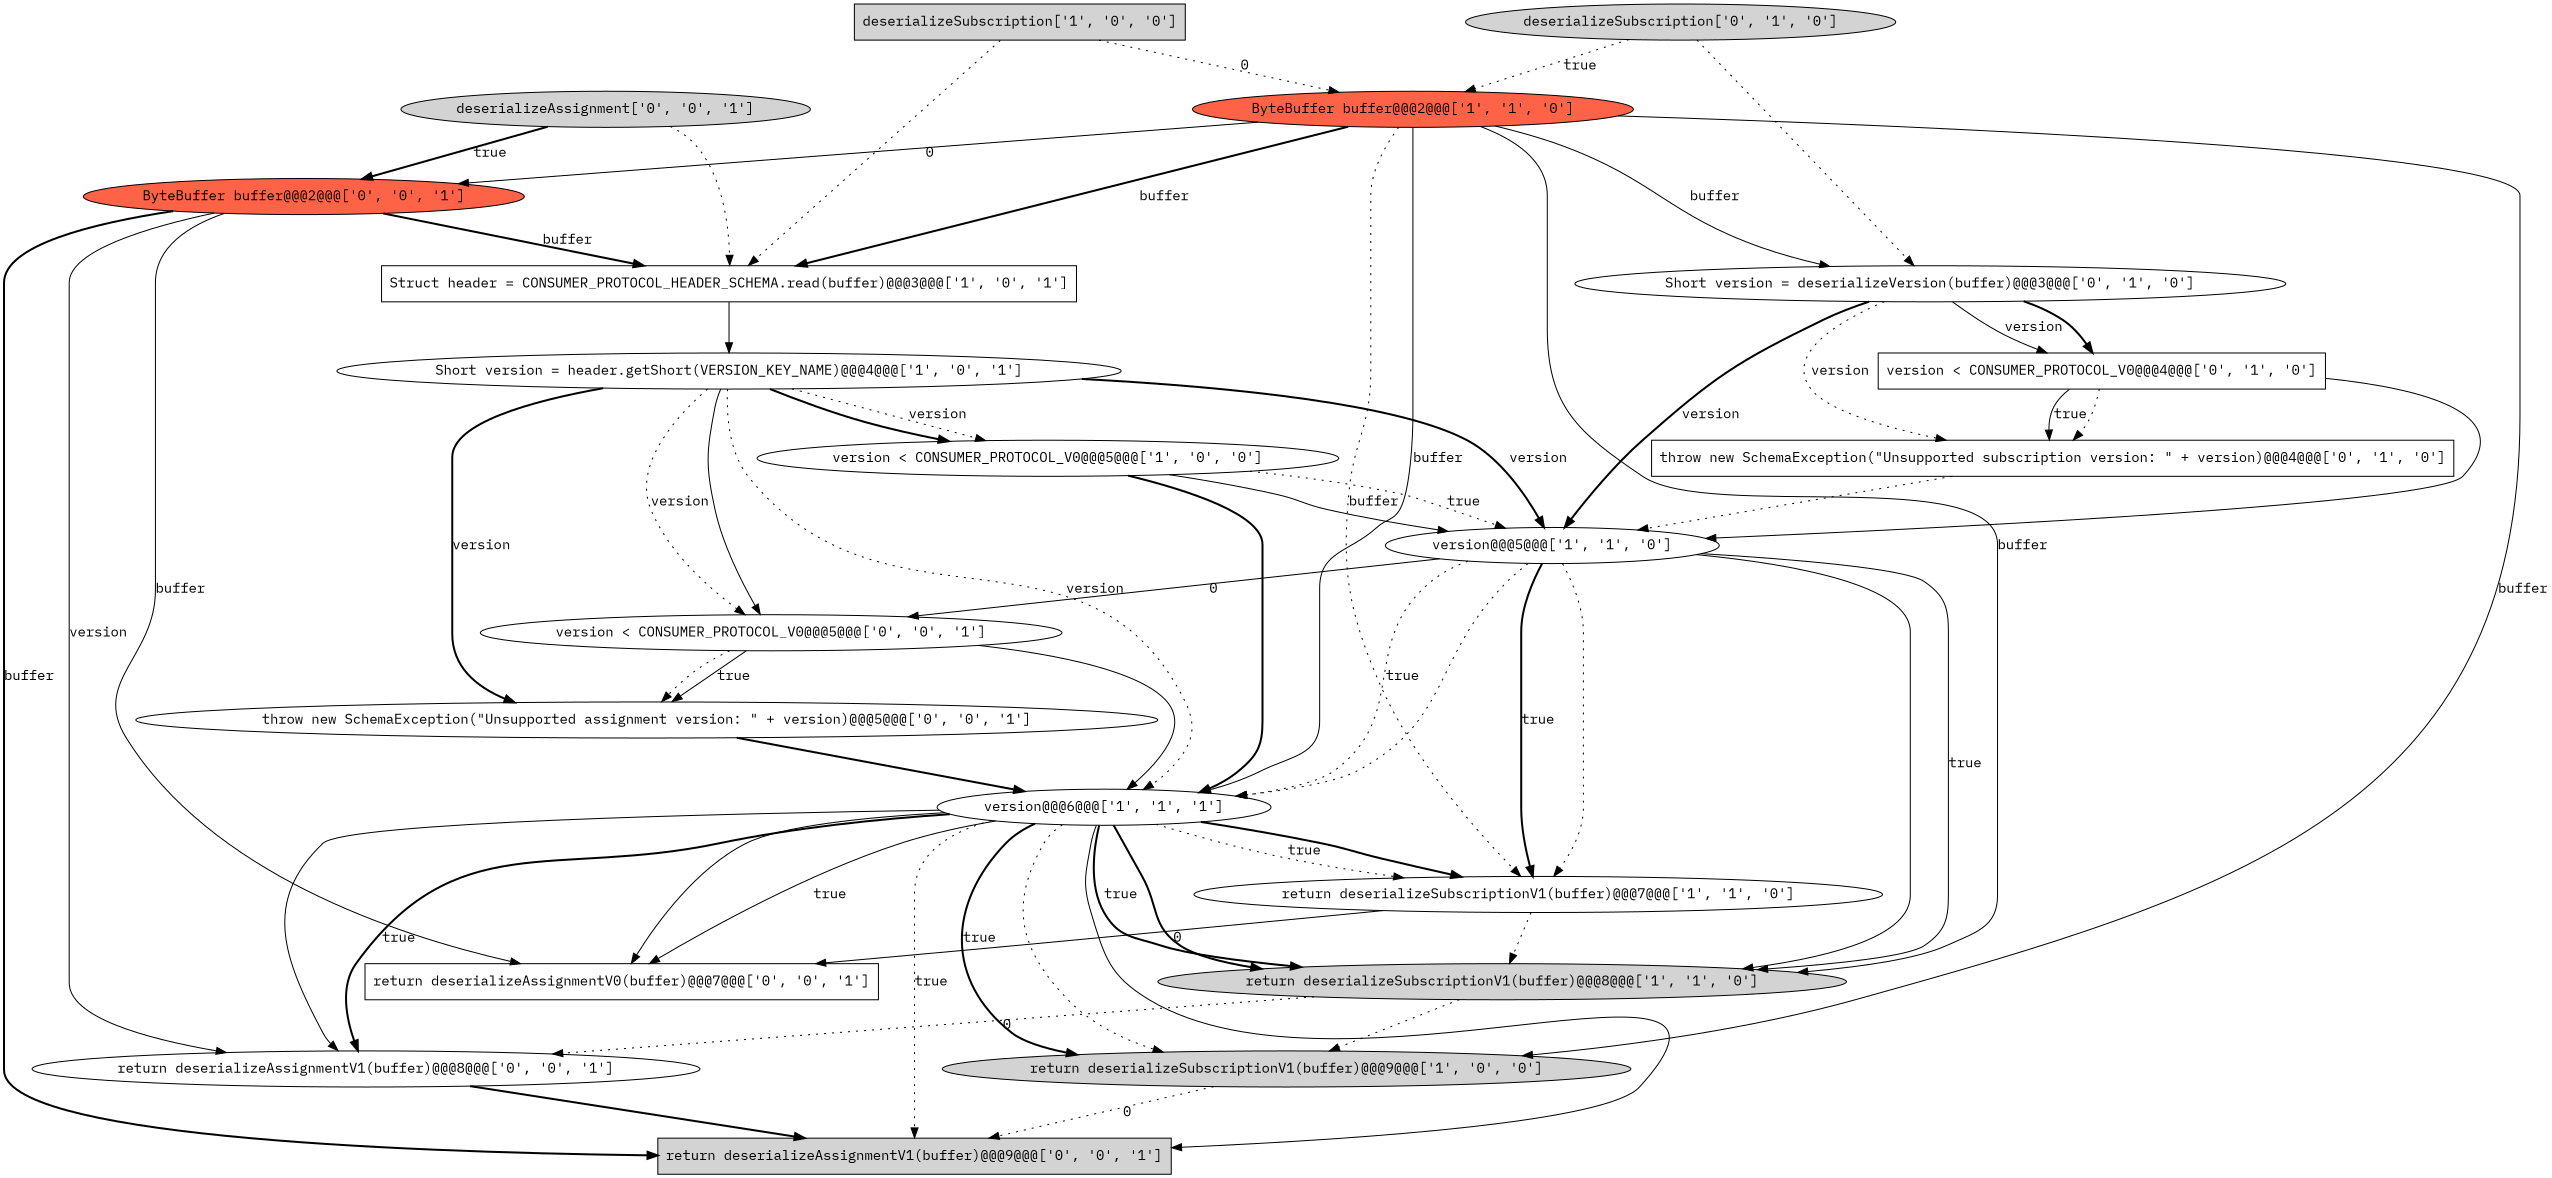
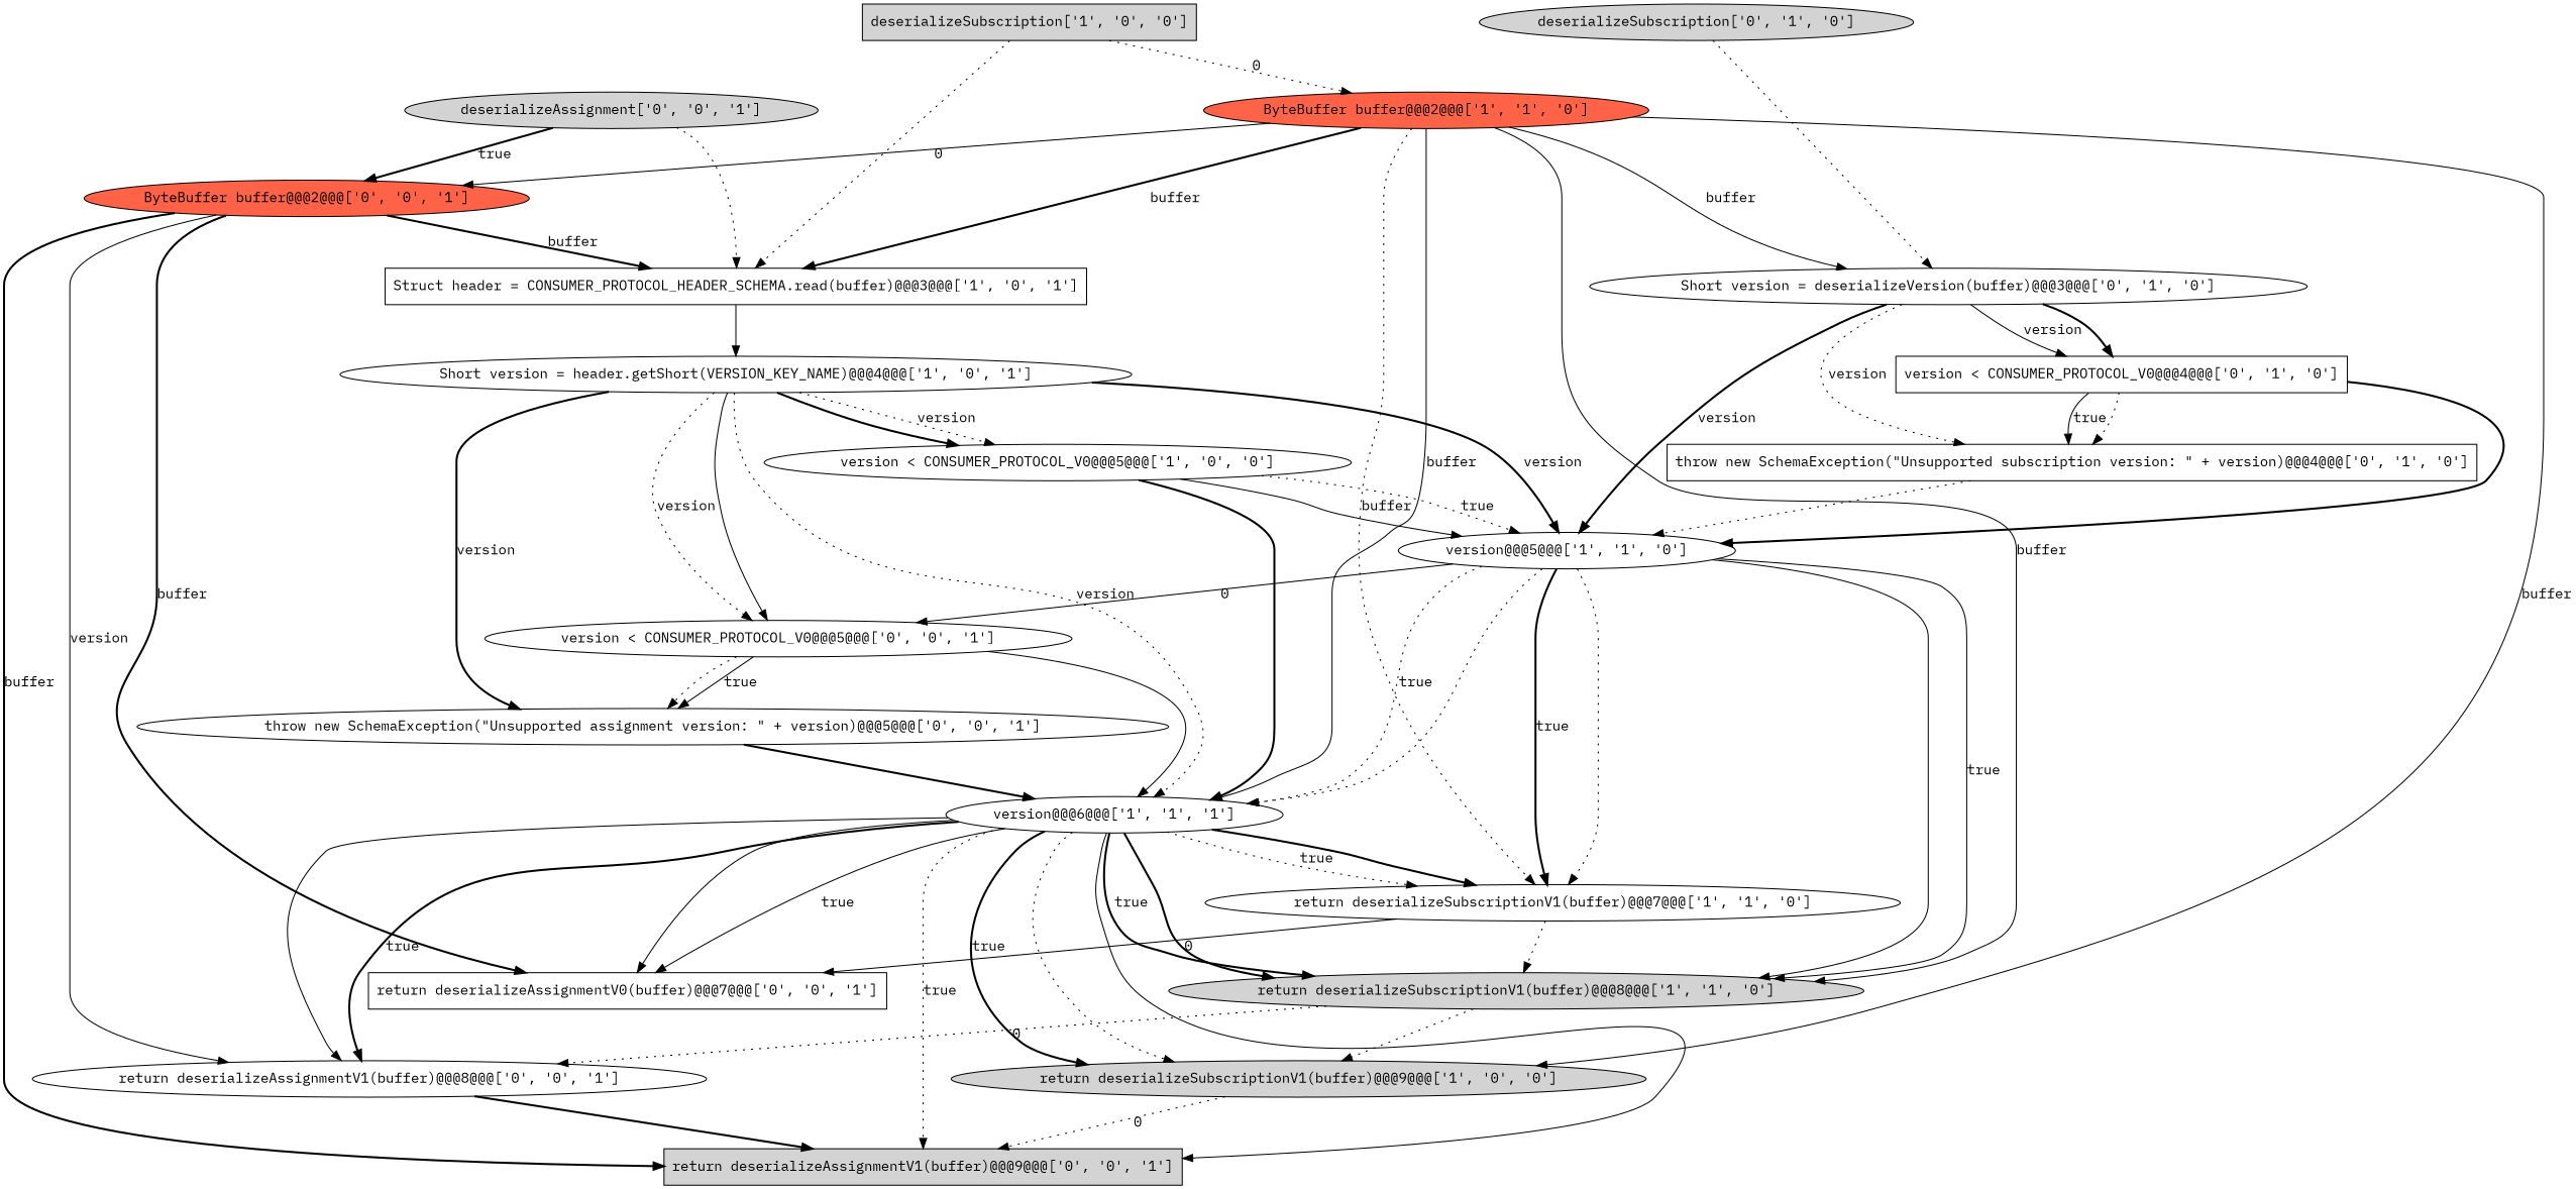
  digraph {
    fontname="IBM Plex Mono"
    node [fillcolor=white fontname="IBM Plex Mono" shape=ellipse style=filled]
    edge [fontname="IBM Plex Mono" style=dotted]
    n1 [label="throw new SchemaException(\"Unsupported subscription version: \" + version)@@@4@@@['0', '1', '0']" shape=box]
    n2 [label="version@@@5@@@['1', '1', '0']"]
    n3 [fillcolor=lightgray label="return deserializeSubscriptionV1(buffer)@@@8@@@['1', '1', '0']"]
    n4 [label="return deserializeSubscriptionV1(buffer)@@@7@@@['1', '1', '0']"]
    n5 [label="version@@@6@@@['1', '1', '1']"]
    n6 [label="version < CONSUMER_PROTOCOL_V0@@@5@@@['0', '0', '1']"]
    n7 [fillcolor=lightgray label="deserializeAssignment['0', '0', '1']"]
    n8 [fillcolor=tomato label="ByteBuffer buffer@@@2@@@['0', '0', '1']"]
    n9 [label="Struct header = CONSUMER_PROTOCOL_HEADER_SCHEMA.read(buffer)@@@3@@@['1', '0', '1']" shape=box]
    n10 [label="return deserializeAssignmentV1(buffer)@@@8@@@['0', '0', '1']"]
    n11 [fillcolor=lightgray label="return deserializeAssignmentV1(buffer)@@@9@@@['0', '0', '1']" shape=box]
    n12 [label="return deserializeAssignmentV0(buffer)@@@7@@@['0', '0', '1']" shape=box]
    n13 [label="Short version = header.getShort(VERSION_KEY_NAME)@@@4@@@['1', '0', '1']"]
    n14 [fillcolor=lightgray label="return deserializeSubscriptionV1(buffer)@@@9@@@['1', '0', '0']"]
    n15 [fillcolor=tomato label="ByteBuffer buffer@@@2@@@['1', '1', '0']"]
    n16 [label="Short version = deserializeVersion(buffer)@@@3@@@['0', '1', '0']"]
    n17 [label="version < CONSUMER_PROTOCOL_V0@@@4@@@['0', '1', '0']" shape=box]
    n18 [fillcolor=lightgray label="deserializeSubscription['0', '1', '0']"]
    n19 [label="version < CONSUMER_PROTOCOL_V0@@@5@@@['1', '0', '0']"]
    n20 [label="throw new SchemaException(\"Unsupported assignment version: \" + version)@@@5@@@['0', '0', '1']"]
    n21 [fillcolor=lightgray label="deserializeSubscription['1', '0', '0']" shape=box]
    n1 -> n2
    n2 -> n3 [label=true style=solid]
    n2 -> n3 [style=solid]
    n2 -> n4
    n2 -> n4 [label=true style=bold]
    n2 -> n5 [label=true]
    n2 -> n5
    n2 -> n6 [label=0 style=solid]
    n3 -> n10 [label=0]
    n3 -> n14
    n4 -> n3
    n4 -> n12 [label=0 style=solid]
    n5 -> n3 [style=bold]
    n5 -> n3 [label=true style=bold]
    n5 -> n4 [label=true]
    n5 -> n4 [style=bold]
    n5 -> n10 [style=solid]
    n5 -> n10 [label=true style=bold]
    n5 -> n11 [label=true]
    n5 -> n11 [style=solid]
    n5 -> n12 [style=solid]
    n5 -> n12 [label=true style=solid]
    n5 -> n14 [label=true style=bold]
    n5 -> n14
    n6 -> n5 [style=solid]
    n6 -> n20 [label=true style=solid]
    n6 -> n20
    n7 -> n8 [label=true style=bold]
    n7 -> n9
    n8 -> n9 [label=buffer style=bold]
    n8 -> n10 [label=version style=solid]
    n8 -> n11 [label=buffer style=bold]
-   n8 -> n12 [label=buffer style=solid]
+   n8 -> n12 [label=buffer style=bold]
    n9 -> n13 [style=solid]
    n10 -> n11 [style=bold]
    n13 -> n2 [label=version style=bold]
    n13 -> n5 [label=version]
    n13 -> n6 [style=solid]
    n13 -> n6 [label=version]
    n13 -> n19 [label=version]
    n13 -> n19 [style=bold]
    n13 -> n20 [label=version style=bold]
    n14 -> n11 [label=0]
    n15 -> n3 [label=buffer style=solid]
    n15 -> n4 [label=buffer]
    n15 -> n5 [label=buffer style=solid]
    n15 -> n8 [label=0 style=solid]
    n15 -> n9 [label=buffer style=bold]
    n15 -> n14 [label=buffer style=solid]
    n15 -> n16 [label=buffer style=solid]
    n16 -> n1 [label=version]
    n16 -> n2 [label=version style=bold]
    n16 -> n17 [label=version style=solid]
    n16 -> n17 [style=bold]
    n17 -> n1 [label=true style=solid]
    n17 -> n1
-   n17 -> n2 [style=solid]
-   n18 -> n15 [label=true]
+   n17 -> n2 [style=bold]
    n18 -> n16
    n19 -> n2 [label=true]
    n19 -> n2 [style=solid]
    n19 -> n5 [style=bold]
    n20 -> n5 [style=bold]
    n21 -> n9
    n21 -> n15 [label=0]
  }
